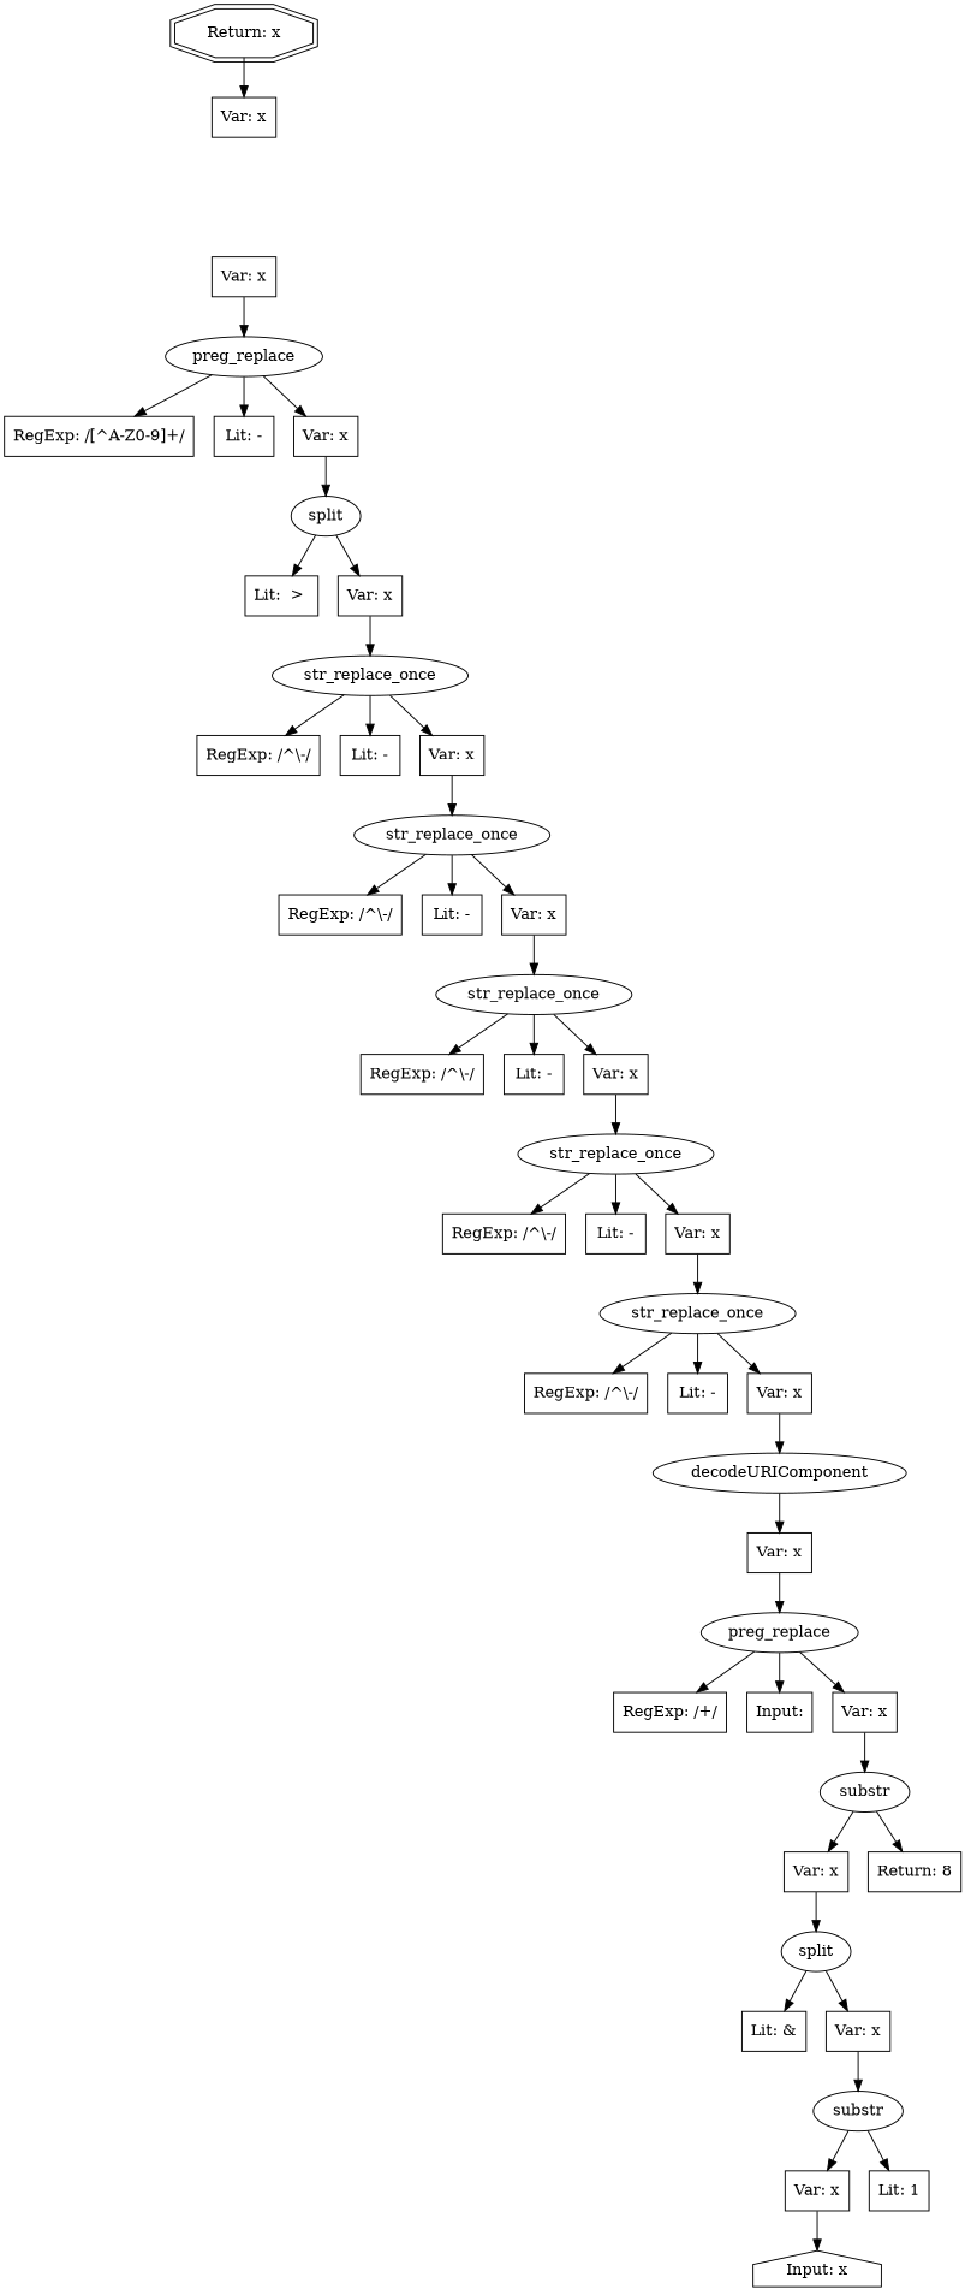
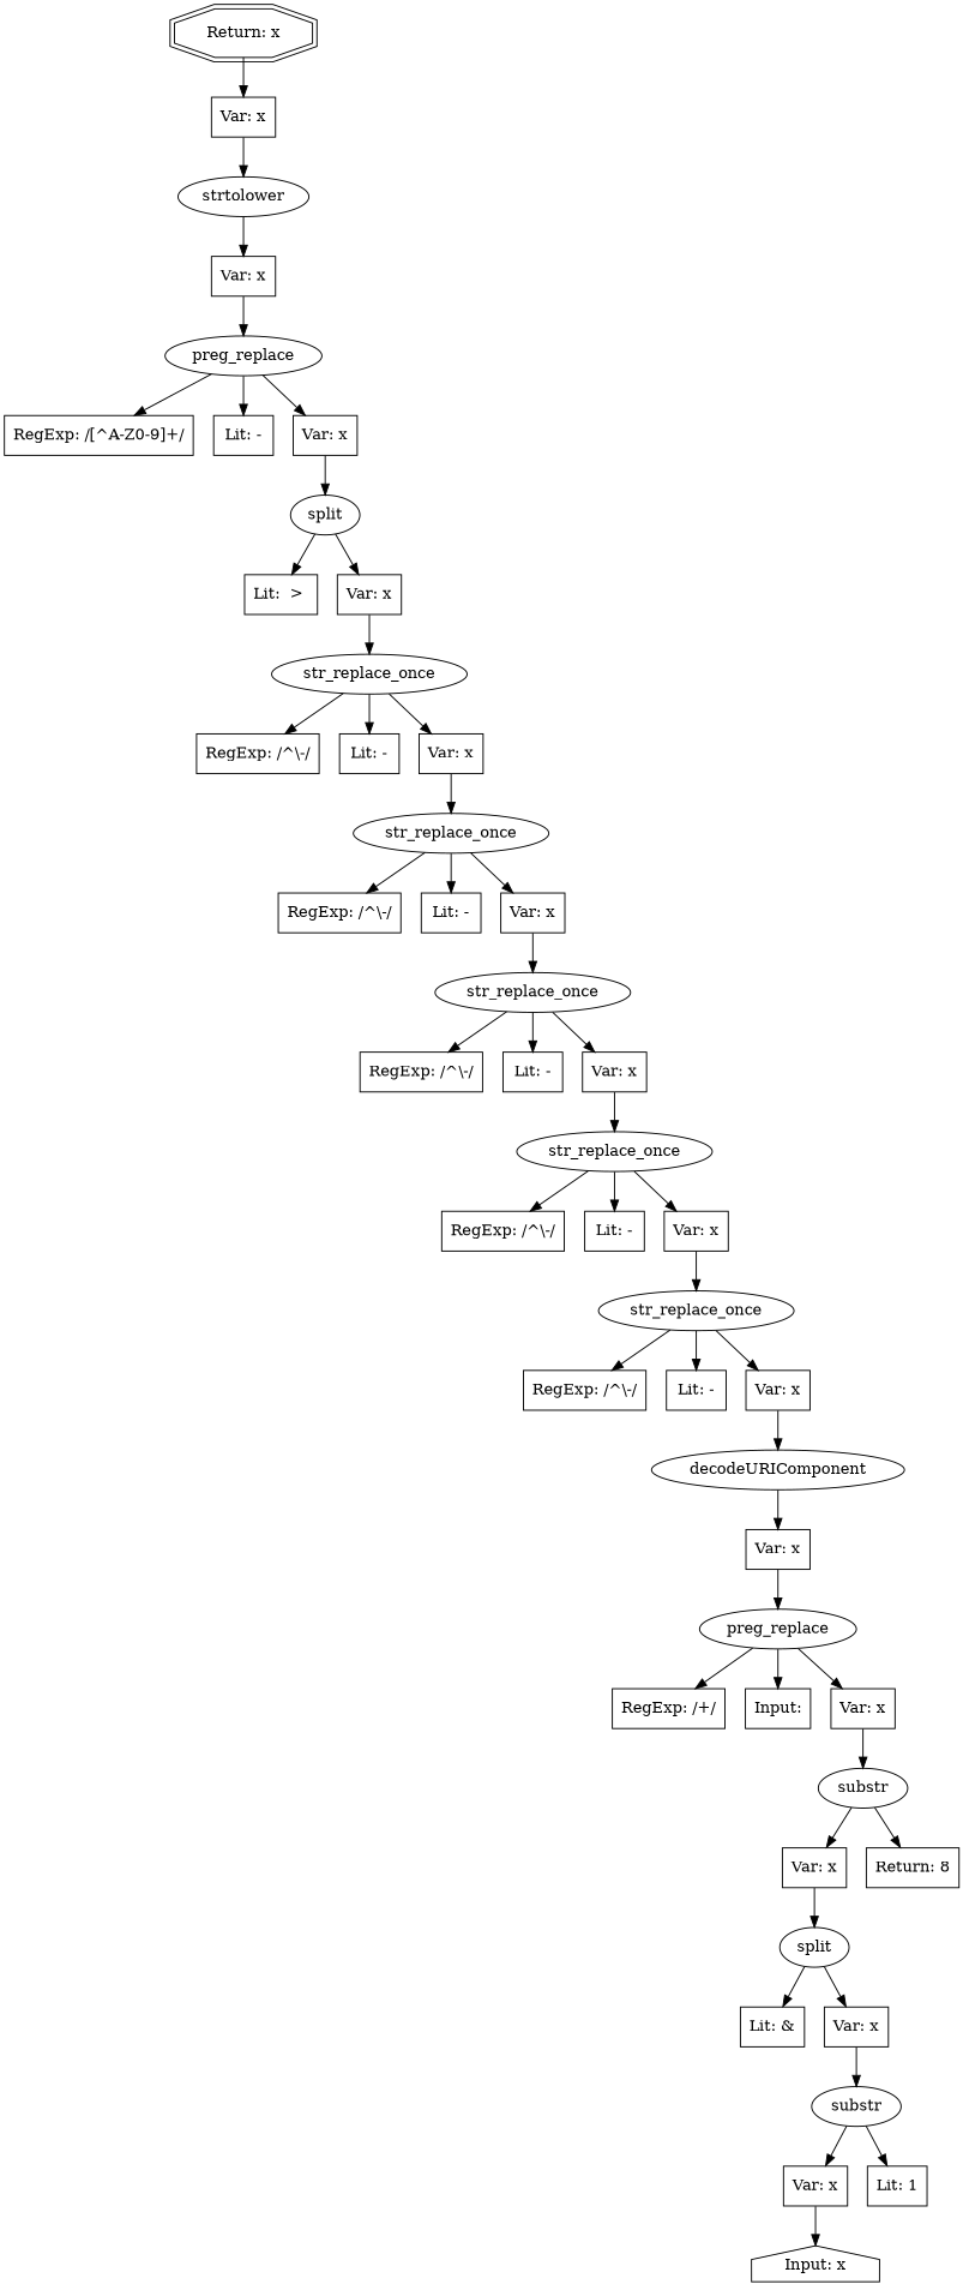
  digraph {
    node [shape=box]
    n1 [label="Input: x" shape=house]
    n2 [label=substr shape=ellipse]
    n3 [label="Var: x"]
    n4 [label="Lit: 1"]
    n5 [label=split shape=ellipse]
    n6 [label="Lit: &"]
    n7 [label="Var: x"]
    n8 [label=substr shape=ellipse]
    n9 [label="Var: x"]
    n10 [label="Return: 8"]
    n11 [label=preg_replace shape=ellipse]
    n12 [label="RegExp: /\+/"]
    n13 [label="Input:"]
    n14 [label="Var: x"]
    n15 [label=decodeURIComponent shape=ellipse]
    n16 [label="Var: x"]
    n17 [label=str_replace_once shape=ellipse]
    n18 [label="RegExp: /^\\-/"]
    n19 [label="Lit: -"]
    n20 [label="Var: x"]
    n21 [label=str_replace_once shape=ellipse]
    n22 [label="RegExp: /^\\-/"]
    n23 [label="Lit: -"]
    n24 [label="Var: x"]
    n25 [label=str_replace_once shape=ellipse]
    n26 [label="RegExp: /^\\-/"]
    n27 [label="Lit: -"]
    n28 [label="Var: x"]
    n29 [label=str_replace_once shape=ellipse]
    n30 [label="RegExp: /^\\-/"]
    n31 [label="Lit: -"]
    n32 [label="Var: x"]
    n33 [label=str_replace_once shape=ellipse]
    n34 [label="RegExp: /^\\-/"]
    n35 [label="Lit: -"]
    n36 [label="Var: x"]
    n37 [label=split shape=ellipse]
    n38 [label="Lit:  > "]
    n39 [label="Var: x"]
    n40 [label=preg_replace shape=ellipse]
    n41 [label="RegExp: /[^A-Z0-9]+/"]
    n42 [label="Lit: -"]
    n43 [label="Var: x"]
+   n44 [label=strtolower shape=ellipse]
    n45 [label="Var: x"]
    n46 [label="Var: x"]
    n47 [label="Return: x" shape=doubleoctagon]
    n2 -> n3
    n2 -> n4
    n3 -> n1
    n5 -> n6
    n5 -> n7
    n7 -> n2
    n8 -> n9
    n8 -> n10
    n9 -> n5
    n11 -> n12
    n11 -> n13
    n11 -> n14
    n14 -> n8
    n15 -> n16
    n16 -> n11
    n17 -> n18
    n17 -> n19
    n17 -> n20
    n20 -> n15
    n21 -> n22
    n21 -> n23
    n21 -> n24
    n24 -> n17
    n25 -> n26
    n25 -> n27
    n25 -> n28
    n28 -> n21
    n29 -> n30
    n29 -> n31
    n29 -> n32
    n32 -> n25
    n33 -> n34
    n33 -> n35
    n33 -> n36
    n36 -> n29
    n37 -> n38
    n37 -> n39
    n39 -> n33
    n40 -> n41
    n40 -> n42
    n40 -> n43
    n43 -> n37
+   n44 -> n45
    n45 -> n40
+   n46 -> n44
    n47 -> n46
  }
